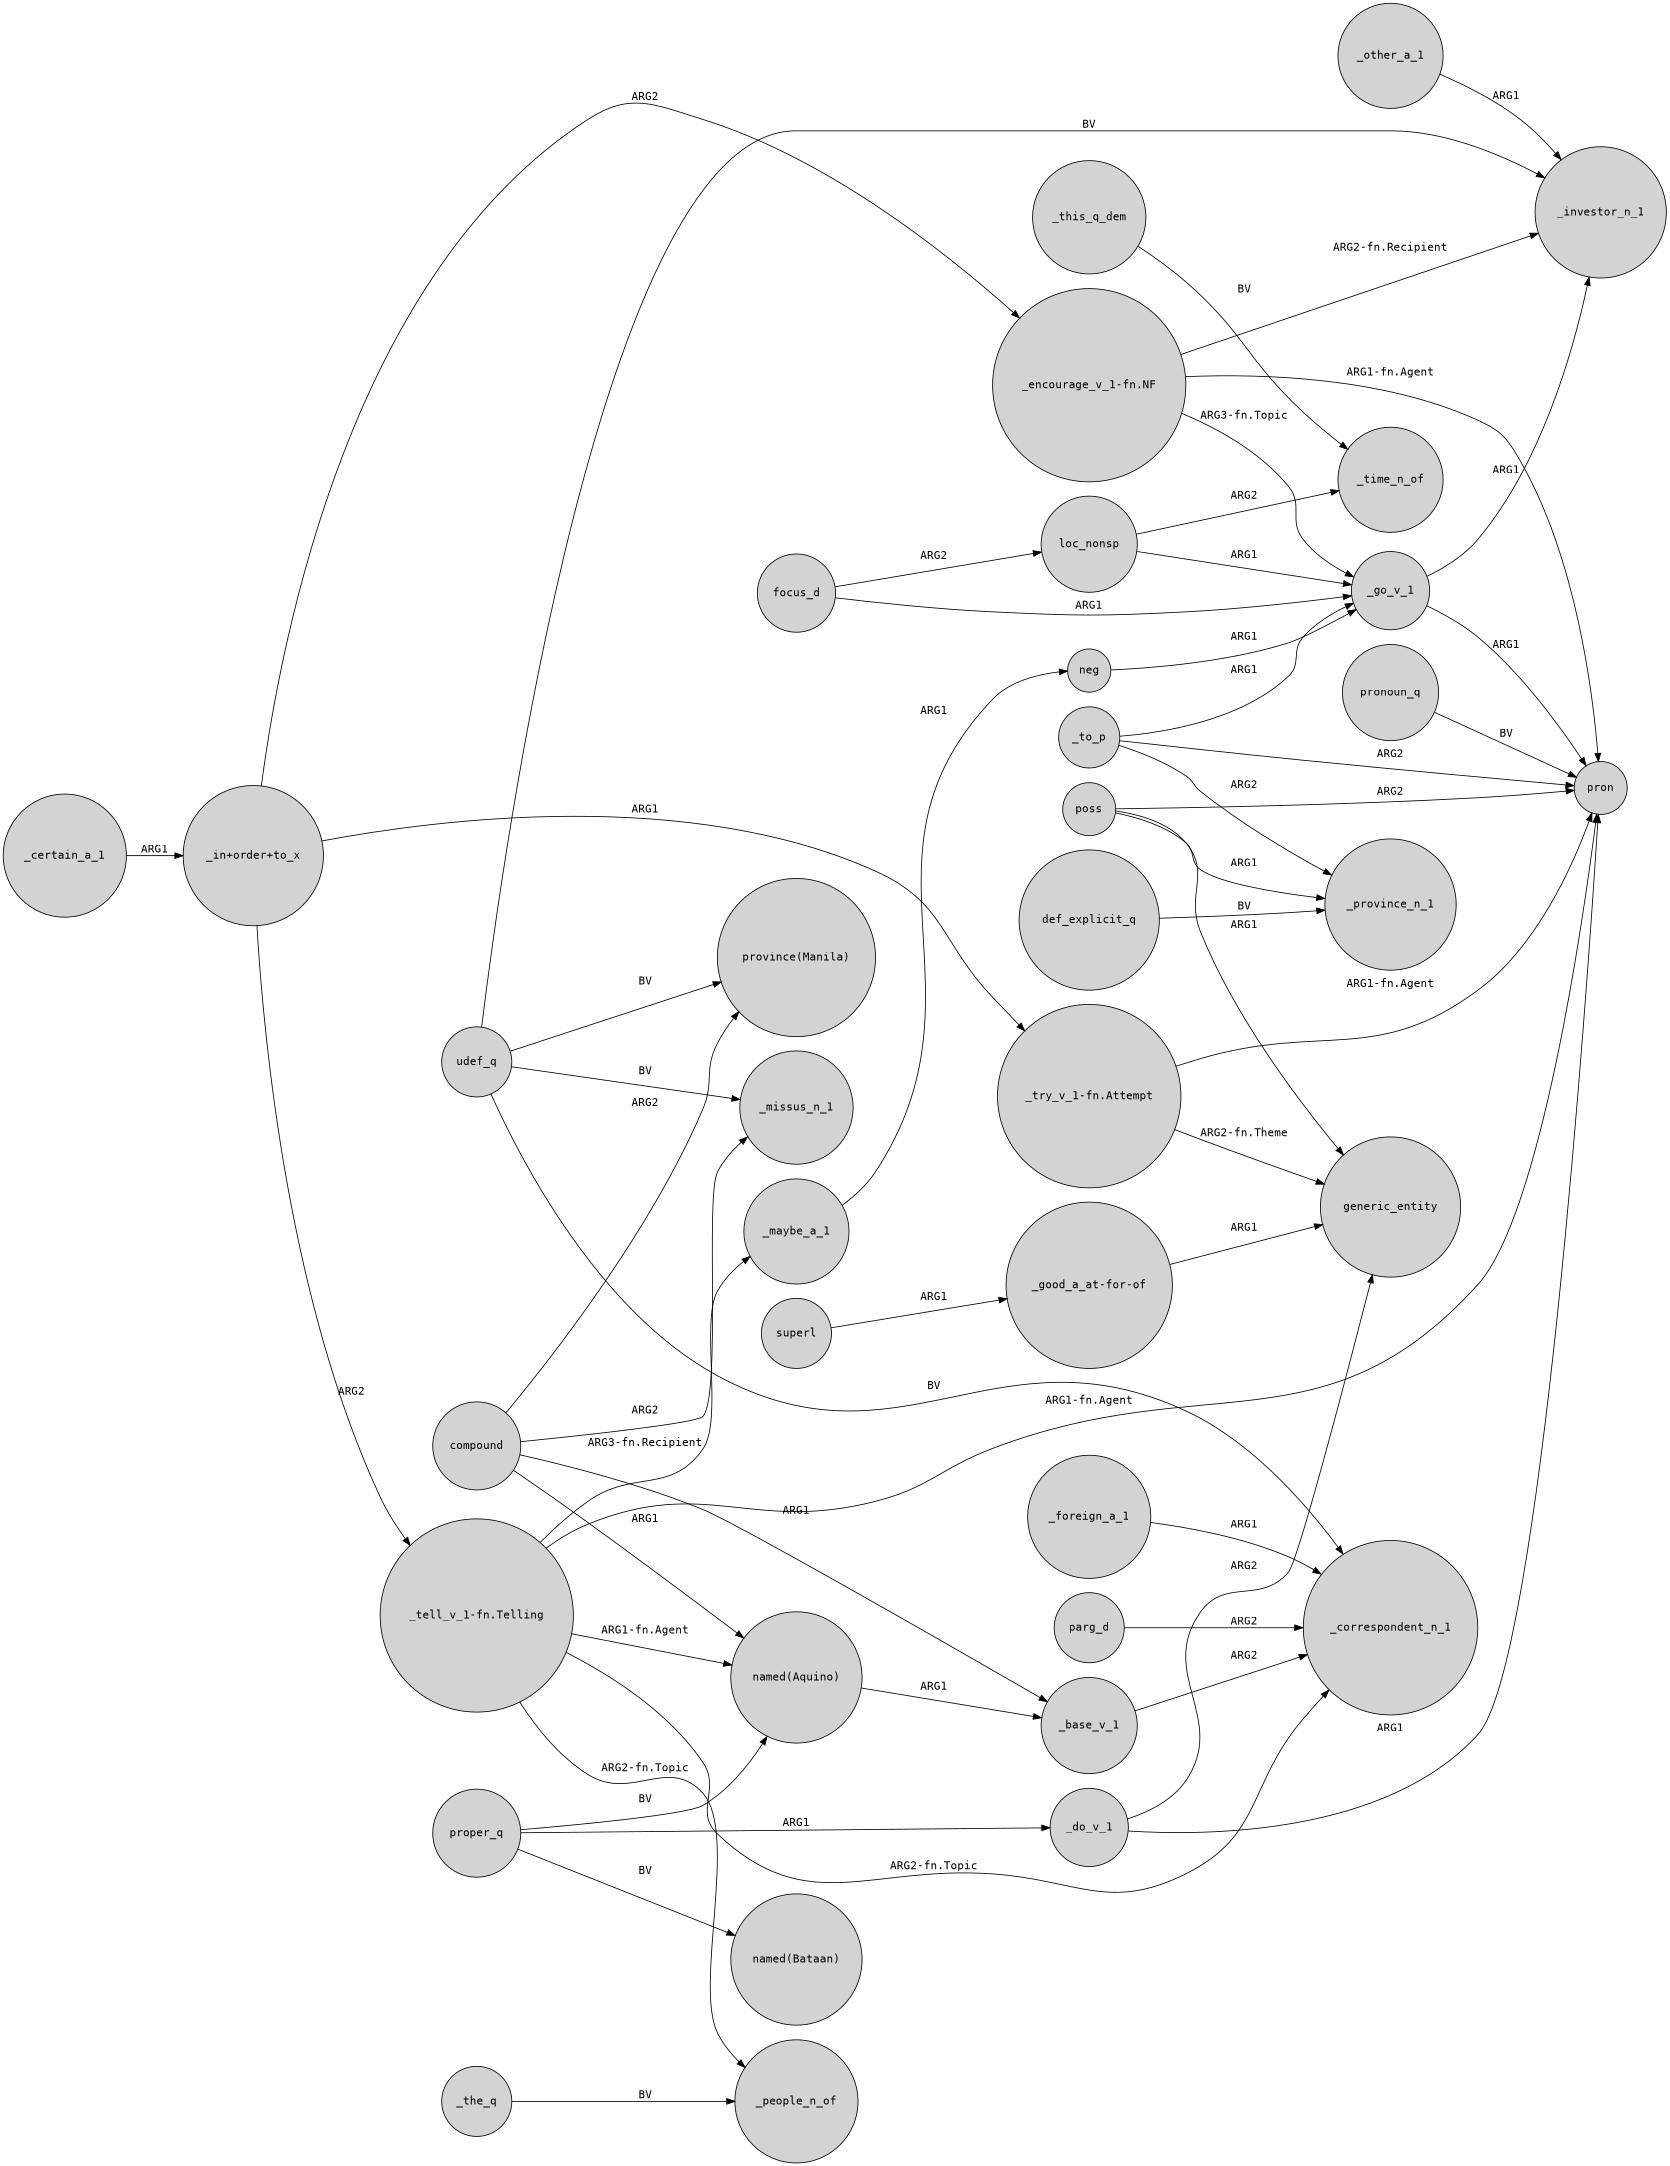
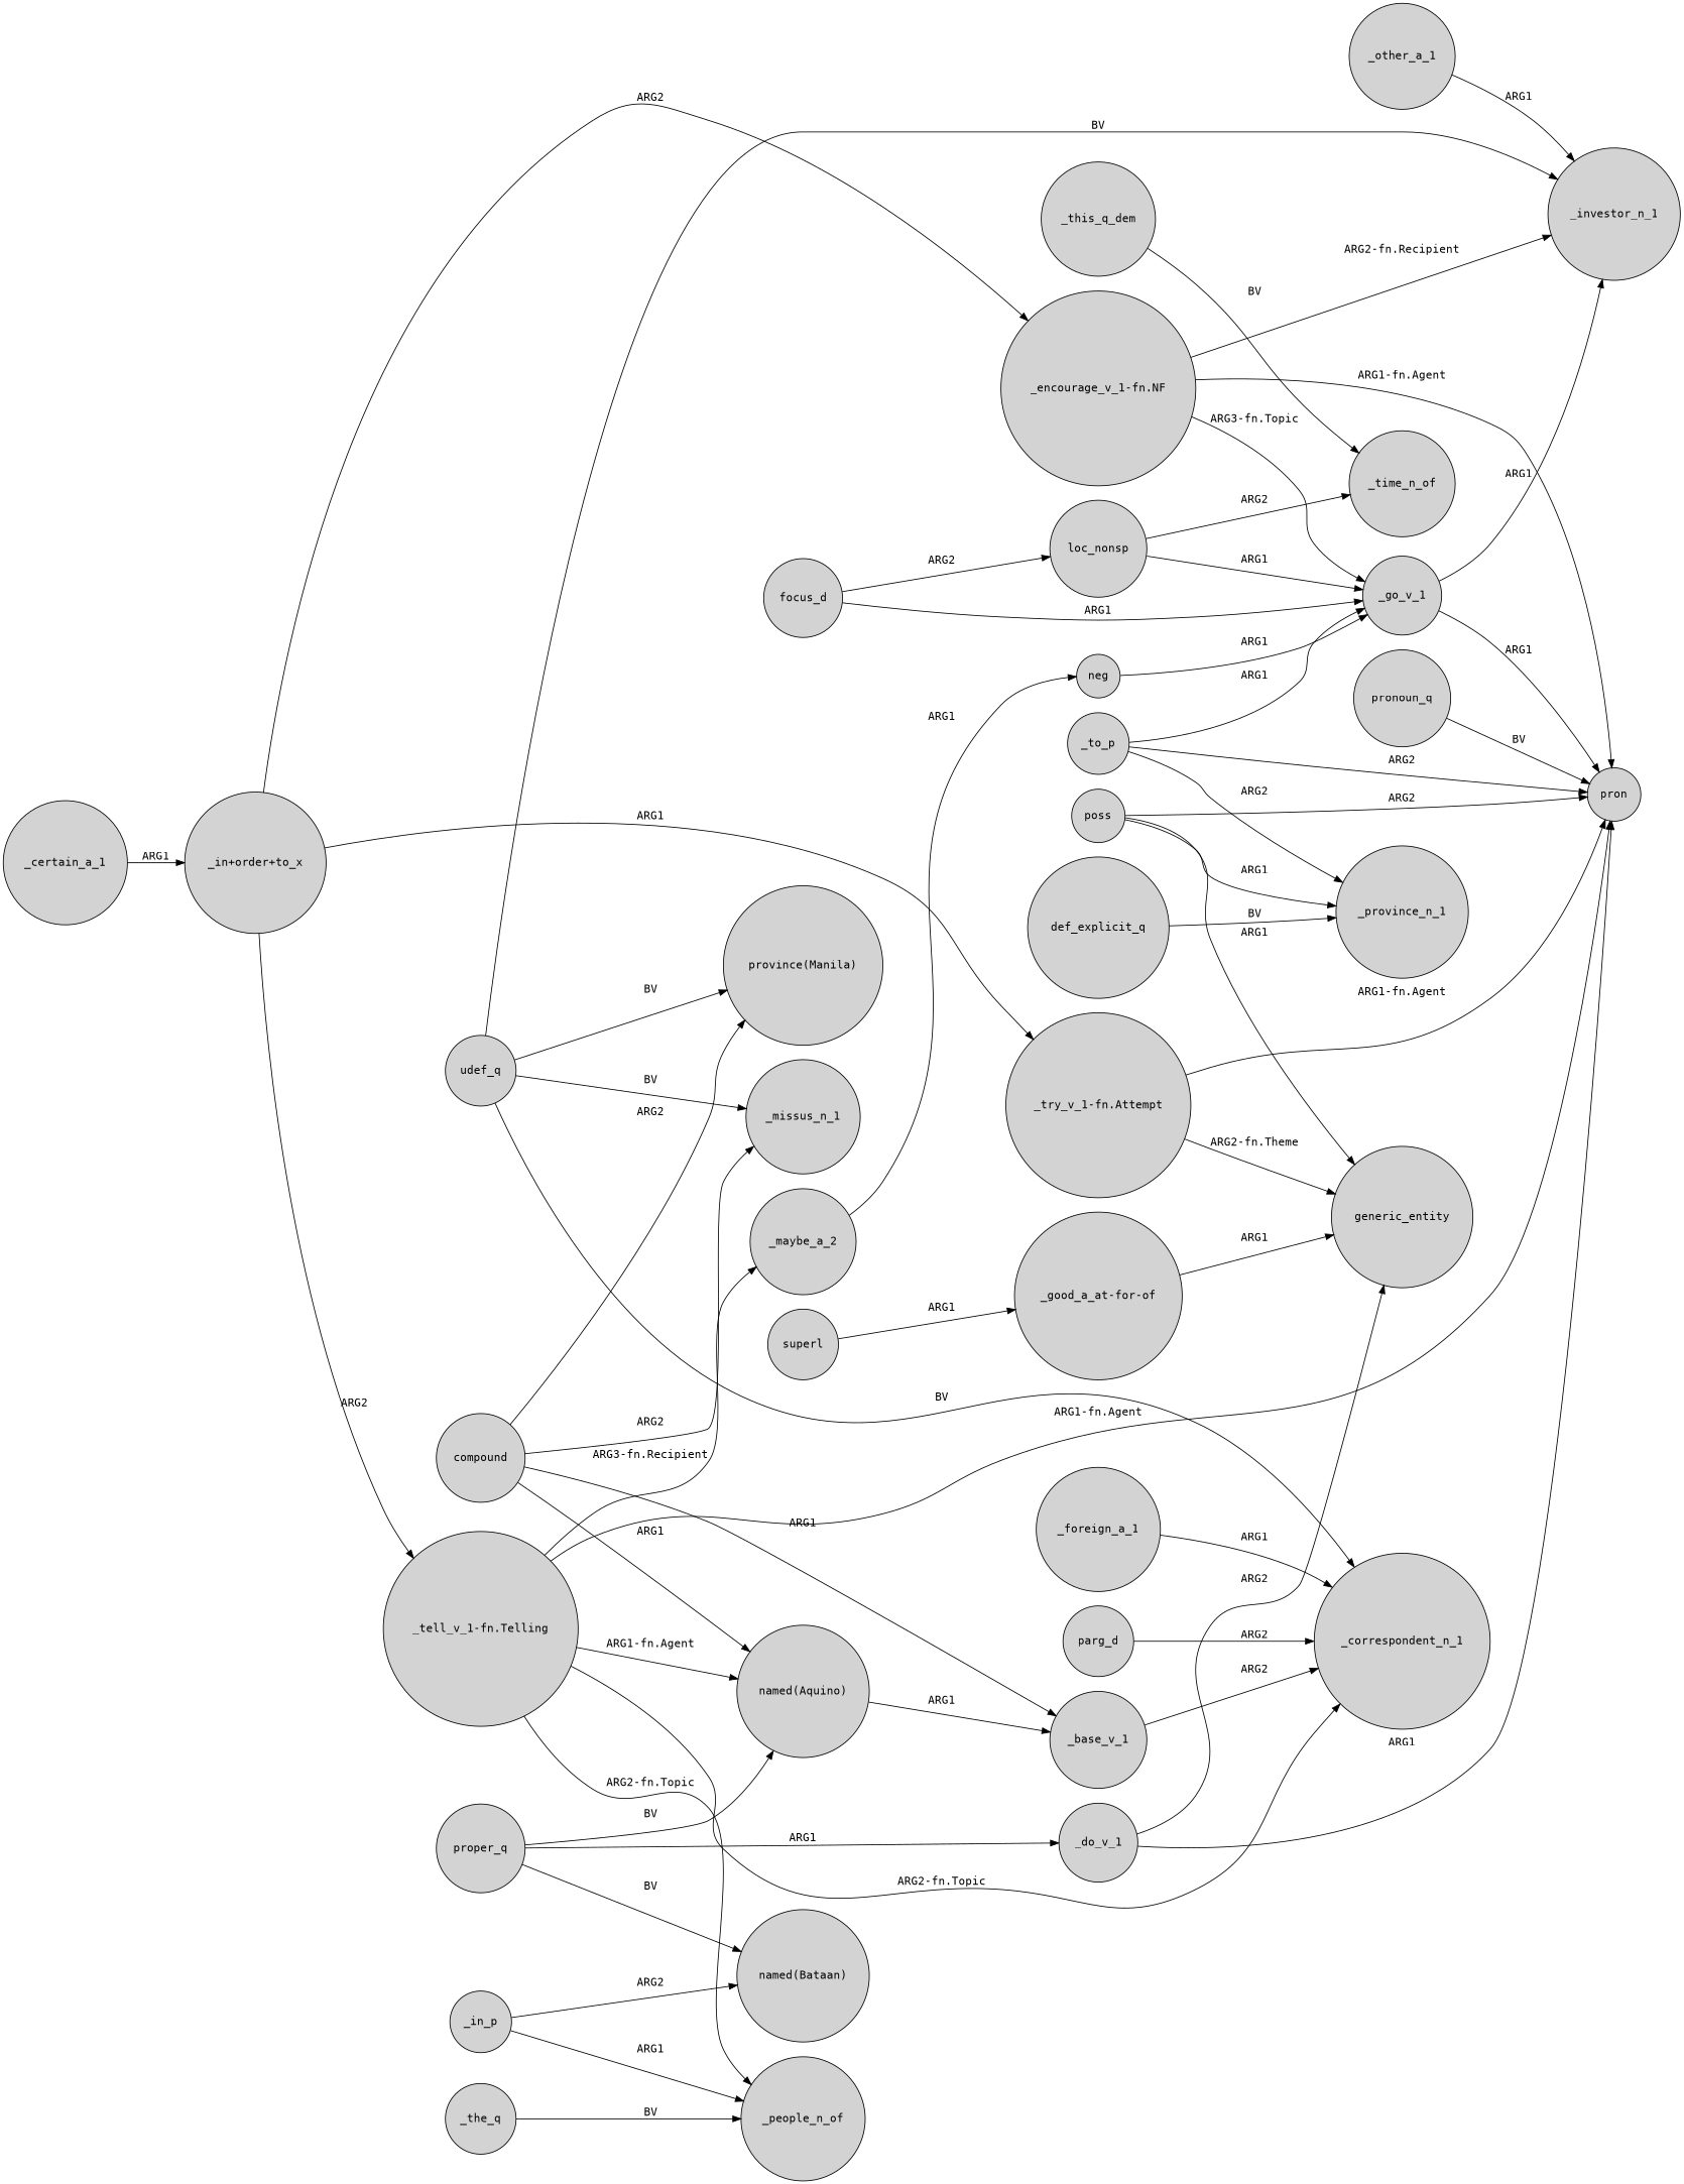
  digraph {
    fontname="DejaVu Sans Mono"
    rankdir=LR
    node [fontname="DejaVu Sans Mono" shape=circle style=filled]
    edge [fontname="DejaVu Sans Mono"]
    _other_a_1
    _investor_n_1
    def_explicit_q
    _province_n_1
    focus_d
    loc_nonsp
    _go_v_1
    _time_n_of
    pron
    udef_q
    n11 [label="province(Manila)"]
    _correspondent_n_1
    _missus_n_1
    _foreign_a_1
    poss
    generic_entity
    "_tell_v_1-fn.Telling"
    "named(Aquino)"
    _people_n_of
-   _maybe_a_1
+   _maybe_a_1 [label=_maybe_a_2]
    _base_v_1
    neg
    "_encourage_v_1-fn.NF"
    parg_d
+   _in_p
    "named(Bataan)"
    proper_q
    _do_v_1
    compound
    "_try_v_1-fn.Attempt"
    _this_q_dem
    _certain_a_1
    "_in+order+to_x"
    _to_p
    pronoun_q
    "_good_a_at-for-of"
    superl
    _the_q
    _other_a_1 -> _investor_n_1 [label=ARG1]
    def_explicit_q -> _province_n_1 [label=BV]
    focus_d -> loc_nonsp [label=ARG2]
    focus_d -> _go_v_1 [label=ARG1]
    loc_nonsp -> _go_v_1 [label=ARG1]
    loc_nonsp -> _time_n_of [label=ARG2]
    _go_v_1 -> _investor_n_1 [label=ARG1]
    _go_v_1 -> pron [label=ARG1]
    udef_q -> _investor_n_1 [label=BV]
    udef_q -> n11 [label=BV]
    udef_q -> _correspondent_n_1 [label=BV]
    udef_q -> _missus_n_1 [label=BV]
    _foreign_a_1 -> _correspondent_n_1 [label=ARG1]
    poss -> _province_n_1 [label=ARG1]
    poss -> pron [label=ARG2]
    poss -> generic_entity [label=ARG1]
    "_tell_v_1-fn.Telling" -> pron [label="ARG1-fn.Agent"]
    "_tell_v_1-fn.Telling" -> _correspondent_n_1 [label="ARG2-fn.Topic"]
    "_tell_v_1-fn.Telling" -> "named(Aquino)" [label="ARG1-fn.Agent"]
    "_tell_v_1-fn.Telling" -> _people_n_of [label="ARG2-fn.Topic"]
    "_tell_v_1-fn.Telling" -> _maybe_a_1 [label="ARG3-fn.Recipient"]
    "named(Aquino)" -> _base_v_1 [label=ARG1]
    _maybe_a_1 -> neg [label=ARG1]
    _base_v_1 -> _correspondent_n_1 [label=ARG2]
    neg -> _go_v_1 [label=ARG1]
    "_encourage_v_1-fn.NF" -> _investor_n_1 [label="ARG2-fn.Recipient"]
    "_encourage_v_1-fn.NF" -> _go_v_1 [label="ARG3-fn.Topic"]
    "_encourage_v_1-fn.NF" -> pron [label="ARG1-fn.Agent"]
    parg_d -> _correspondent_n_1 [label=ARG2]
+   _in_p -> _people_n_of [label=ARG1]
+   _in_p -> "named(Bataan)" [label=ARG2]
    proper_q -> "named(Aquino)" [label=BV]
    proper_q -> "named(Bataan)" [label=BV]
    proper_q -> _do_v_1 [label=ARG1]
    _do_v_1 -> pron [label=ARG1]
    _do_v_1 -> generic_entity [label=ARG2]
    compound -> n11 [label=ARG2]
    compound -> _missus_n_1 [label=ARG2]
    compound -> "named(Aquino)" [label=ARG1]
    compound -> _base_v_1 [label=ARG1]
    "_try_v_1-fn.Attempt" -> pron [label="ARG1-fn.Agent"]
    "_try_v_1-fn.Attempt" -> generic_entity [label="ARG2-fn.Theme"]
    _this_q_dem -> _time_n_of [label=BV]
    _certain_a_1 -> "_in+order+to_x" [label=ARG1]
    "_in+order+to_x" -> "_tell_v_1-fn.Telling" [label=ARG2]
    "_in+order+to_x" -> "_encourage_v_1-fn.NF" [label=ARG2]
    "_in+order+to_x" -> "_try_v_1-fn.Attempt" [label=ARG1]
    _to_p -> _province_n_1 [label=ARG2]
    _to_p -> _go_v_1 [label=ARG1]
    _to_p -> pron [label=ARG2]
    pronoun_q -> pron [label=BV]
    "_good_a_at-for-of" -> generic_entity [label=ARG1]
    superl -> "_good_a_at-for-of" [label=ARG1]
    _the_q -> _people_n_of [label=BV]
  }
